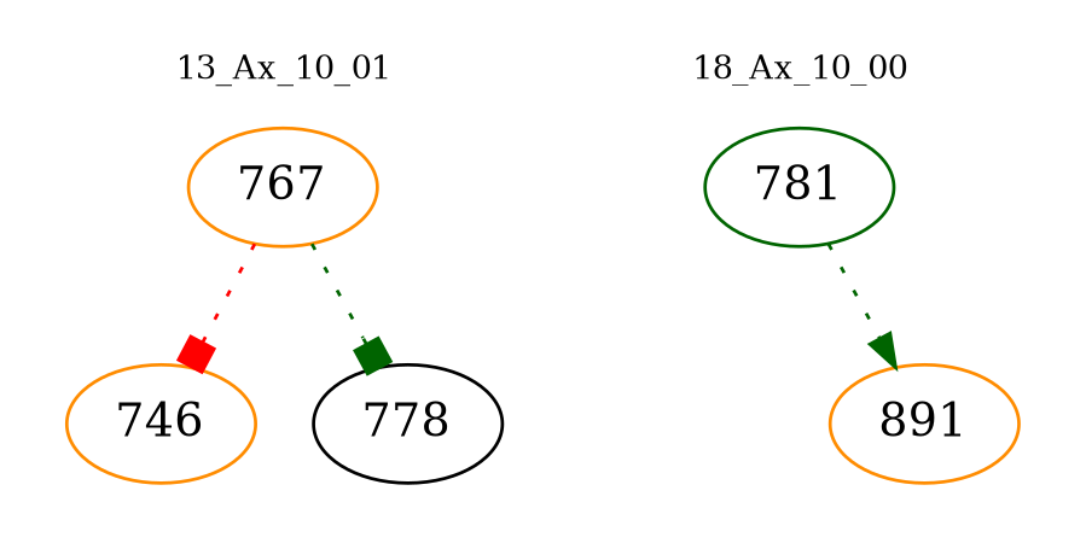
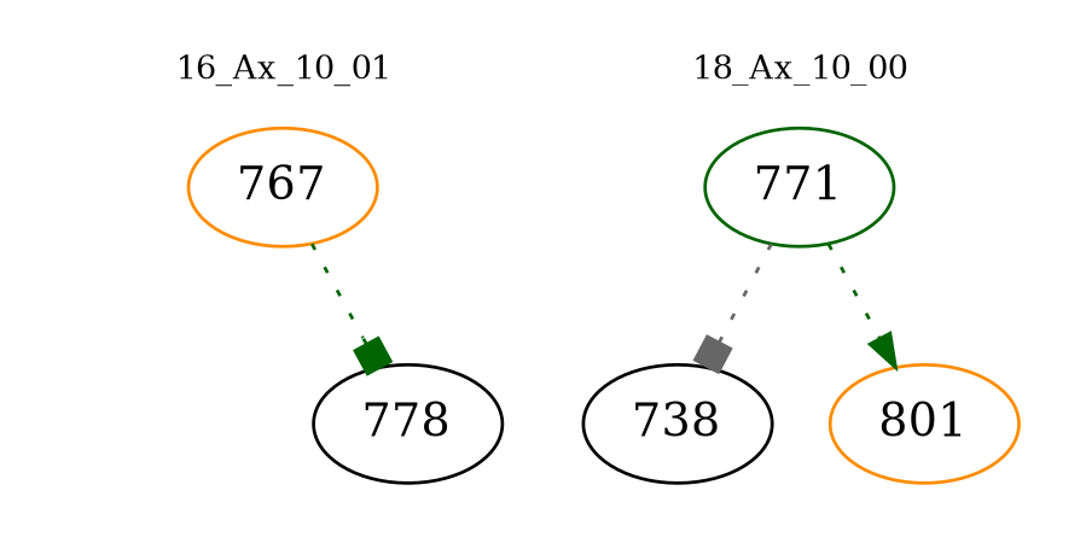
  digraph {
    fontname="DejaVu Serif"
    node [color=darkorange fontname="DejaVu Serif"]
    edge [arrowhead=box color=darkgreen fontname="DejaVu Serif" style=dotted]
    n1 [label=767]
-   n2 [label=746]
    n3 [color=black label=778]
-   n4 [color=darkgreen label=781]
-   n6 [label=891]
+   n4 [color=darkgreen label=771]
+   n5 [color=black label=738]
+   n6 [label=801]
    subgraph cluster_1 {
      color=white
      fontsize=10
-     label="13_Ax_10_01"
+     label="16_Ax_10_01"
      n1
-     n2
      n3
    }
    subgraph cluster_2 {
      color=white
      fontsize=10
      label="18_Ax_10_00"
      n4
+     n5
      n6
    }
-   n1 -> n2 [color=red]
    n1 -> n3
+   n4 -> n5 [color=gray40]
    n4 -> n6 [arrowhead=normal]
  }
